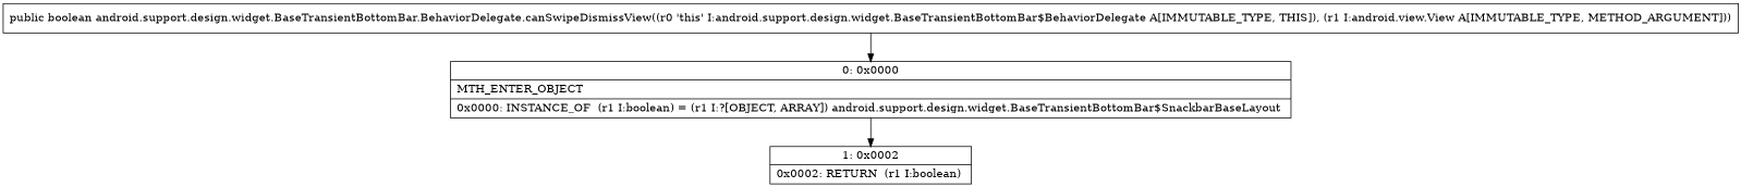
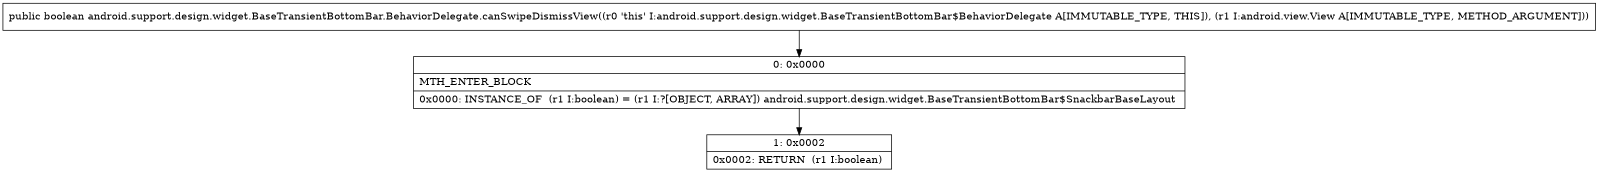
  digraph {
    node [shape=record]
-   n1 [label="{0\:\ 0x0000|MTH_ENTER_OBJECT\l|0x0000: INSTANCE_OF  (r1 I:boolean) = (r1 I:?[OBJECT, ARRAY]) android.support.design.widget.BaseTransientBottomBar$SnackbarBaseLayout \l}"]
+   n1 [label="{0\:\ 0x0000|MTH_ENTER_BLOCK\l|0x0000: INSTANCE_OF  (r1 I:boolean) = (r1 I:?[OBJECT, ARRAY]) android.support.design.widget.BaseTransientBottomBar$SnackbarBaseLayout \l}"]
    n2 [label="{1\:\ 0x0002|0x0002: RETURN  (r1 I:boolean) \l}"]
    n3 [label="{public boolean android.support.design.widget.BaseTransientBottomBar.BehaviorDelegate.canSwipeDismissView((r0 'this' I:android.support.design.widget.BaseTransientBottomBar$BehaviorDelegate A[IMMUTABLE_TYPE, THIS]), (r1 I:android.view.View A[IMMUTABLE_TYPE, METHOD_ARGUMENT])) }"]
    n1 -> n2
    n3 -> n1
  }
